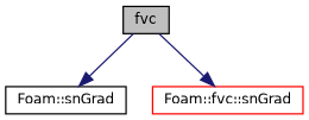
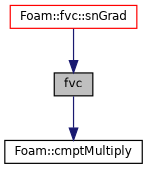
  digraph {
    rankdir=TB
    node [color=black fontname=Helvetica fontsize=10 shape=record]
    edge [color=midnightblue fontname=Helvetica fontsize=10 labelfontname=Helvetica labelfontsize=10 style=solid]
    n1 [fillcolor=grey75 fontcolor=black height=0.2 label=fvc style=filled width=0.4]
-   n2 [height=0.2 label="Foam::snGrad" width=0.4]
+   n2 [height=0.2 label="Foam::cmptMultiply" width=0.4]
    n3 [color=red height=0.2 label="Foam::fvc::snGrad" width=0.4]
    n1 -> n2
-   n1 -> n3
+   n3 -> n1
  }
